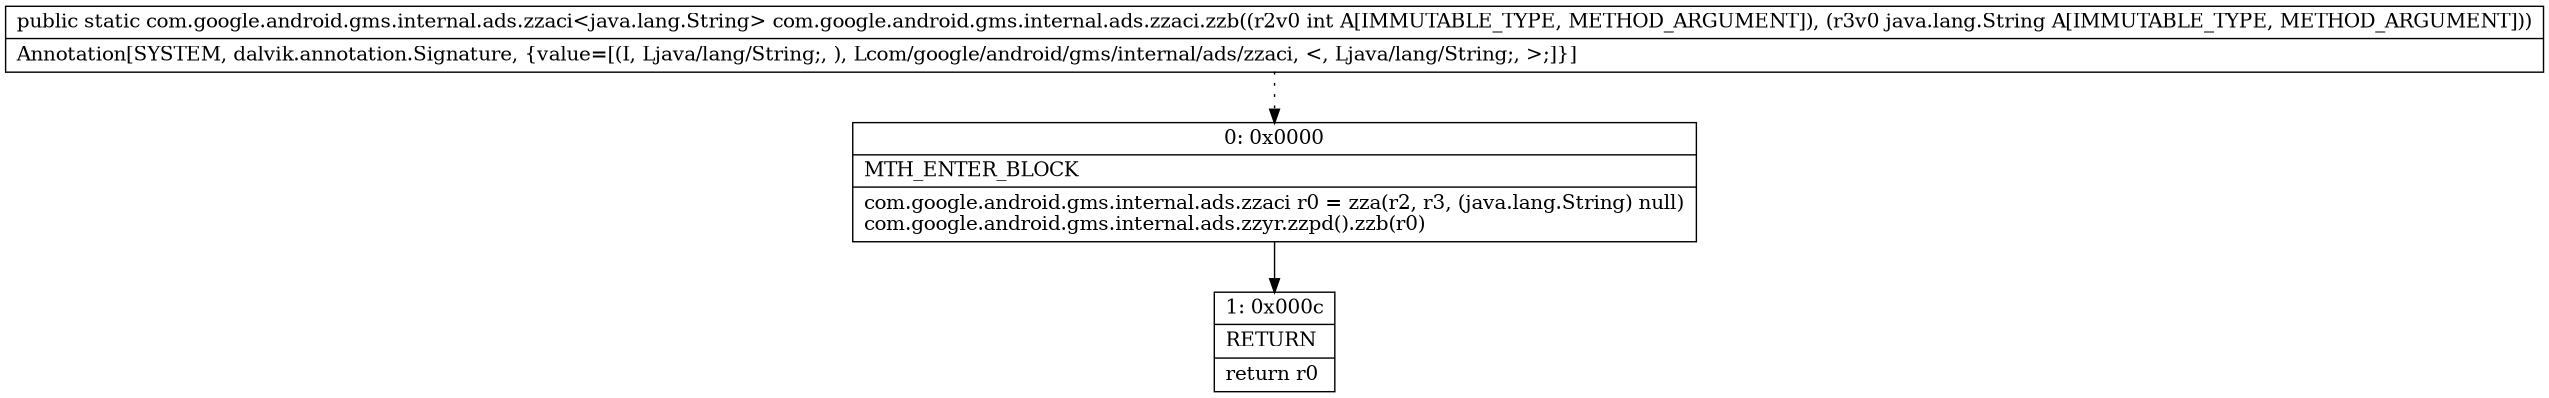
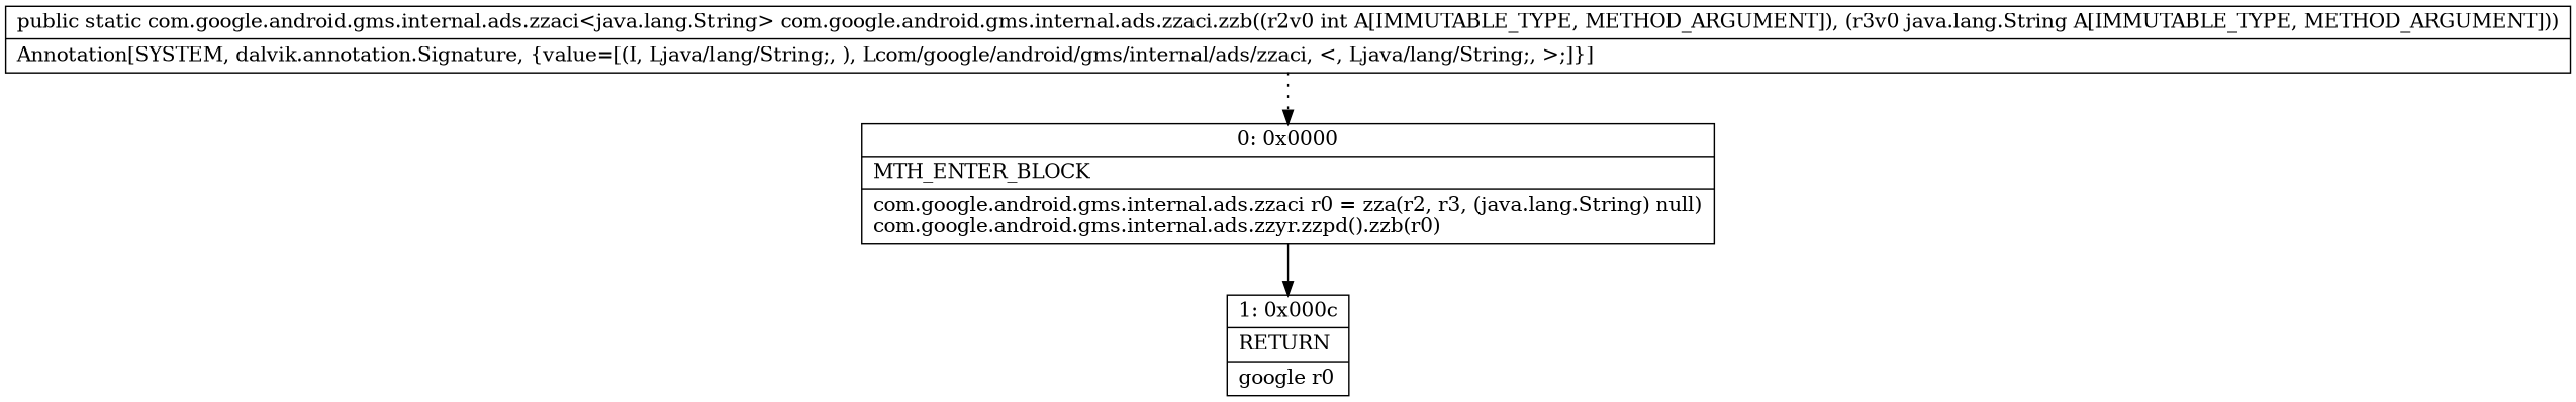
  digraph {
    node [shape=record]
    n1 [label="{0\:\ 0x0000|MTH_ENTER_BLOCK\l|com.google.android.gms.internal.ads.zzaci r0 = zza(r2, r3, (java.lang.String) null)\lcom.google.android.gms.internal.ads.zzyr.zzpd().zzb(r0)\l}"]
-   n2 [label="{1\:\ 0x000c|RETURN\l|return r0\l}"]
+   n2 [label="{1\:\ 0x000c|RETURN\l|google r0\l}"]
    n3 [label="{public static com.google.android.gms.internal.ads.zzaci\<java.lang.String\> com.google.android.gms.internal.ads.zzaci.zzb((r2v0 int A[IMMUTABLE_TYPE, METHOD_ARGUMENT]), (r3v0 java.lang.String A[IMMUTABLE_TYPE, METHOD_ARGUMENT]))  | Annotation[SYSTEM, dalvik.annotation.Signature, \{value=[(I, Ljava\/lang\/String;, ), Lcom\/google\/android\/gms\/internal\/ads\/zzaci, \<, Ljava\/lang\/String;, \>;]\}]\l}"]
    n1 -> n2 [style=solid]
    n3 -> n1 [style=dotted]
  }
